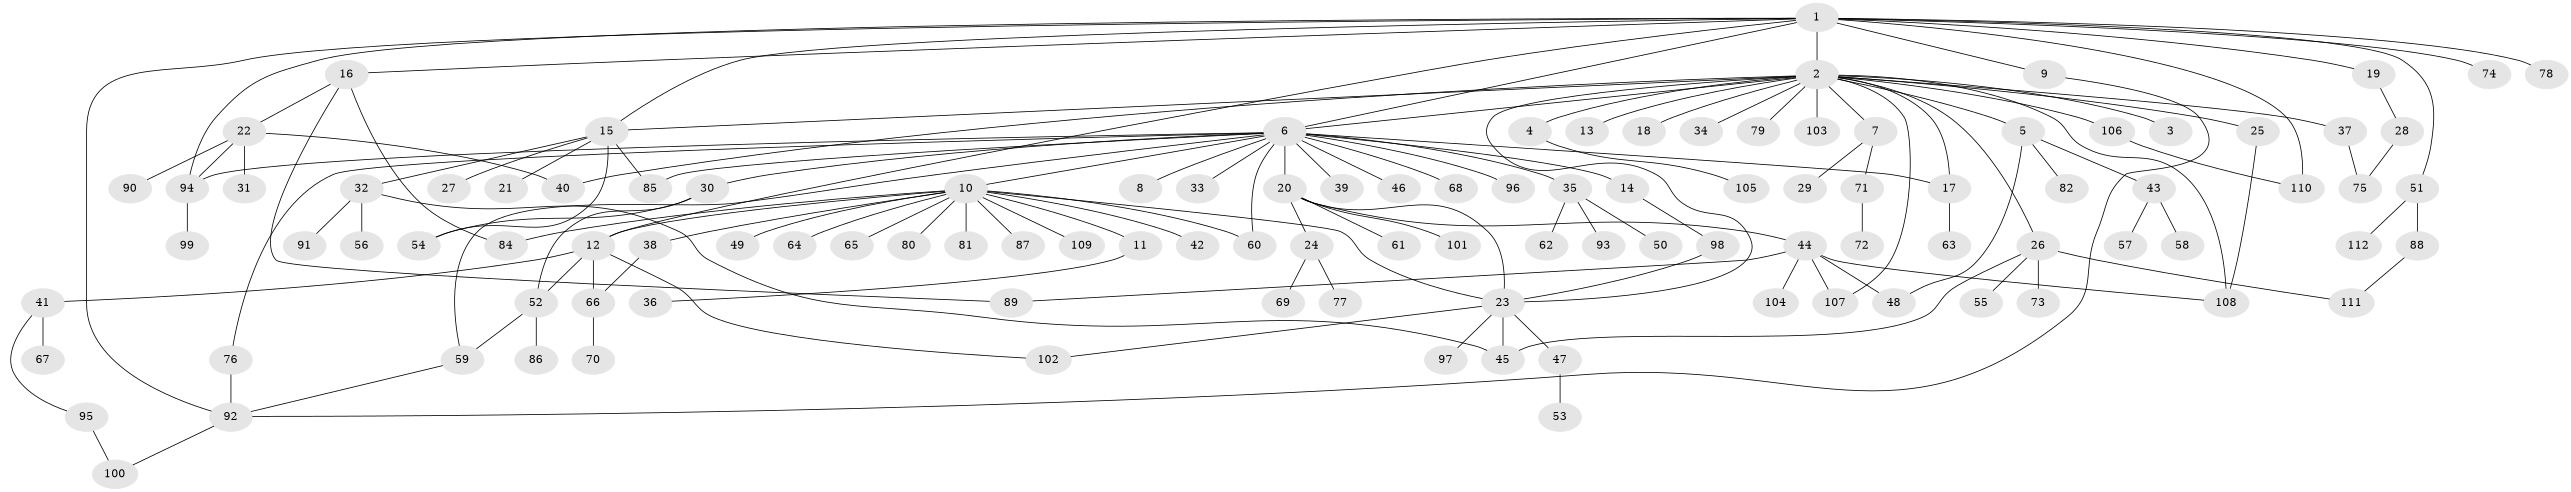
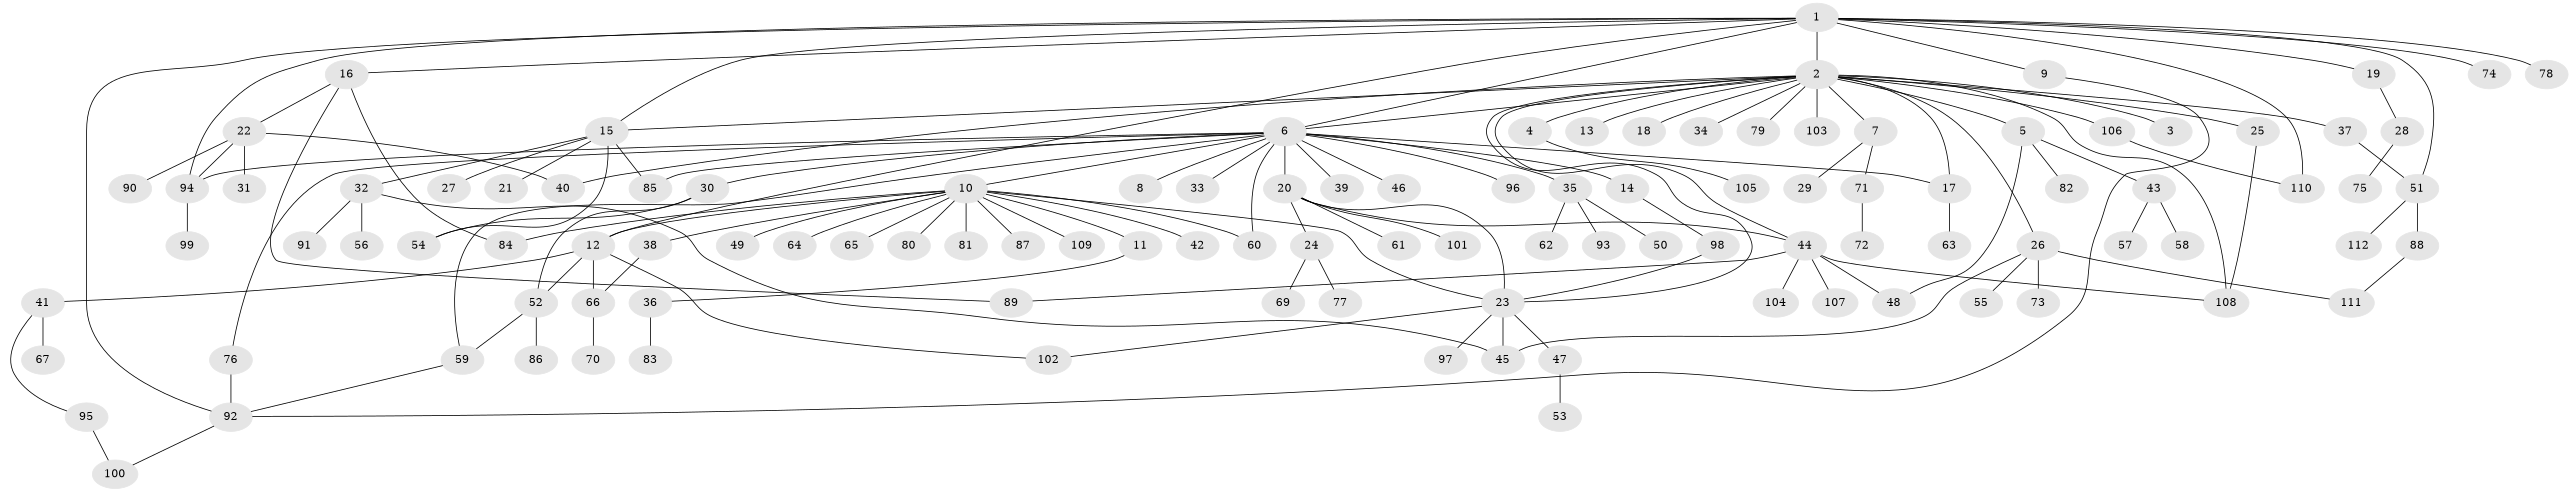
  graph {
    node [color=gray90 style=filled]
    1
    2
    6
    9
    12
    15
    16
    19
    51
    74
    78
    92
    94
    110
    3
    4
    5
    7
    13
    17
    18
    23
    25
    26
    34
    37
    40
    44
    79
    103
    106
    108
    8
    10
    14
    20
    30
    33
    35
    39
    46
    59
    60
-   68
    76
    85
    96
    41
    52
    66
    102
    21
    27
    32
    54
    84
    22
    89
    28
    88
    112
    100
    99
    105
    43
    48
    82
    29
    71
    63
    45
    47
    97
    55
    73
    111
    104
    107
    57
    58
    11
    38
    42
    49
    64
    65
    80
    81
    87
    109
    98
    24
    61
    101
    50
    62
    93
    72
    36
+   83
    67
    95
    86
    70
    56
    91
    31
    90
    75
    69
    77
    53
    1 -- 2
    1 -- 6
    1 -- 9
    1 -- 12
    1 -- 15
    1 -- 16
    1 -- 19
    1 -- 51
    1 -- 74
    1 -- 78
    1 -- 92
    1 -- 94
    1 -- 110
    2 -- 6
    2 -- 15
    2 -- 3
    2 -- 4
    2 -- 5
    2 -- 7
    2 -- 13
    2 -- 17
    2 -- 18
    2 -- 23
    2 -- 25
    2 -- 26
    2 -- 34
    2 -- 37
    2 -- 40
-   2 -- 107
+   2 -- 44
    2 -- 79
    2 -- 103
    2 -- 106
    2 -- 108
    6 -- 94
    6 -- 17
    6 -- 8
    6 -- 10
    6 -- 14
    6 -- 20
    6 -- 30
    6 -- 33
    6 -- 35
    6 -- 39
    6 -- 46
    6 -- 59
    6 -- 60
-   6 -- 68
    6 -- 76
    6 -- 85
    6 -- 96
    9 -- 92
    12 -- 41
    12 -- 52
    12 -- 66
    12 -- 102
    15 -- 85
    15 -- 21
    15 -- 27
    15 -- 32
    15 -- 54
    16 -- 84
    16 -- 22
    16 -- 89
    19 -- 28
    51 -- 88
    51 -- 112
    92 -- 100
    94 -- 99
    4 -- 105
    5 -- 43
    5 -- 48
    5 -- 82
    7 -- 29
    7 -- 71
    17 -- 63
    23 -- 102
    23 -- 45
    23 -- 47
    23 -- 97
    25 -- 108
    26 -- 45
    26 -- 55
    26 -- 73
    26 -- 111
-   37 -- 75
+   37 -- 51
    44 -- 108
    44 -- 89
    44 -- 48
    44 -- 104
    44 -- 107
    106 -- 110
    10 -- 12
    10 -- 23
    10 -- 60
    10 -- 84
    10 -- 11
    10 -- 38
    10 -- 42
    10 -- 49
    10 -- 64
    10 -- 65
    10 -- 80
    10 -- 81
    10 -- 87
    10 -- 109
    14 -- 98
    20 -- 23
    20 -- 44
    20 -- 24
    20 -- 61
    20 -- 101
    30 -- 52
    30 -- 54
    35 -- 50
    35 -- 62
    35 -- 93
    59 -- 92
    76 -- 92
    41 -- 67
    41 -- 95
    52 -- 59
    52 -- 86
    66 -- 70
    32 -- 45
    32 -- 56
    32 -- 91
    22 -- 94
    22 -- 40
    22 -- 31
    22 -- 90
    28 -- 75
    88 -- 111
    43 -- 57
    43 -- 58
    71 -- 72
    47 -- 53
    11 -- 36
    38 -- 66
    98 -- 23
    24 -- 69
    24 -- 77
+   36 -- 83
    95 -- 100
  }
